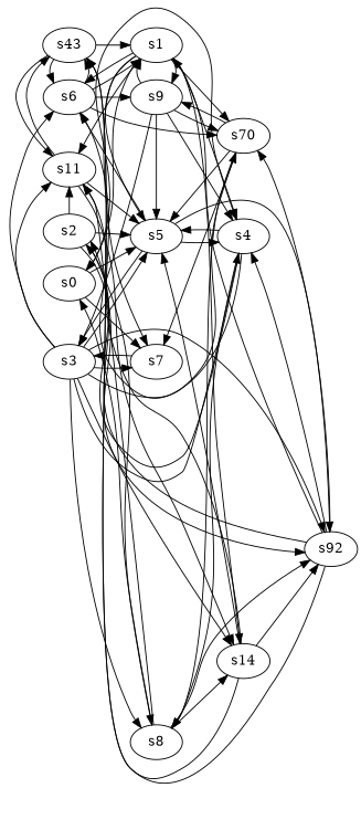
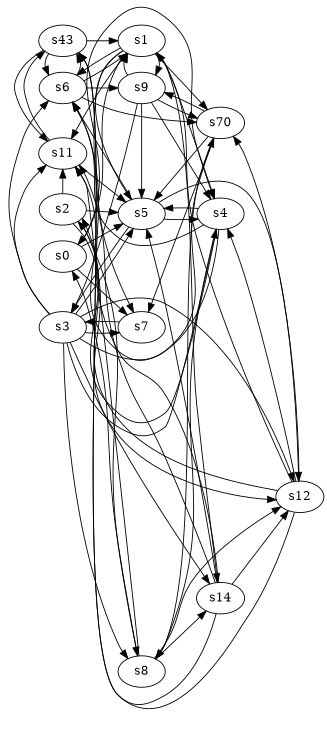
  digraph {
    rankdir=LR
    node [player=0]
    s0 [player=1]
    s4 [player=1]
    s5
    s7
    s6
    s11 [player=1]
    s2 [player=1]
    s8
-   s12 [label=s92]
+   s12
    s3
    s1
    s9
    n13 [label=s70]
    s14
    n15 [label=s43]
    s0 -> s4 [constraint="time == 4 || time == 11 || time == 18"]
    s0 -> s5
    s0 -> s7 [constraint="!(time % 6 == 4)"]
    s4 -> s5 [constraint="!(time % 6 == 2)"]
+   s4 -> s6 [constraint="time % 3 == 2 && time % 3 == 0"]
    s4 -> s11 [constraint="time % 5 == 0"]
    s4 -> s2 [constraint="time % 2 == 1 || time % 3 == 0"]
    s4 -> s8 [constraint="time % 6 == 4"]
    s5 -> s4
    s5 -> s6 [constraint="time % 2 == 1 && time % 5 == 2"]
    s5 -> s12 [constraint="time % 2 == 1 && time % 4 == 1"]
    s5 -> s3 [constraint="time % 3 == 2"]
    s7 -> s3 [constraint="time % 2 == 1"]
    s6 -> s1
    s6 -> s9
    s6 -> n13
    s6 -> n15 [constraint="time % 3 == 2 || time % 4 == 2"]
    s11 -> s5 [constraint="time % 7 == 3"]
    s11 -> n15 [constraint="!(time % 3 == 2)"]
    s2 -> s5
    s2 -> s11 [constraint="time % 4 == 0 && time % 3 == 0"]
    s2 -> s8 [constraint="time % 4 == 2 && time % 4 == 2"]
    s2 -> s12 [constraint="time == 24"]
    s8 -> s0 [constraint="time % 7 == 6"]
    s8 -> s11 [constraint="time % 3 == 1 && time % 5 == 1"]
    s8 -> s12 [constraint="time % 2 == 0 || time % 4 == 0"]
    s8 -> s14
    s12 -> s4 [constraint="time == 0 || time == 7 || time == 9 || time == 13 || time == 15"]
    s12 -> s2 [constraint="time % 3 == 1 && time % 5 == 2"]
    s12 -> s1 [constraint="time % 3 == 0 && time % 3 == 0"]
    s12 -> n13 [constraint="time % 4 == 3"]
    s12 -> n15 [constraint="time % 2 == 1"]
    s3 -> s4 [constraint="time % 3 == 1"]
    s3 -> s5
    s3 -> s7
    s3 -> s6 [constraint="time % 8 == 7"]
    s3 -> s11 [constraint="time % 2 == 0 && time % 5 == 0"]
    s3 -> s8
    s3 -> s12
    s3 -> n13 [constraint="time % 8 == 5"]
    s3 -> s14
    s1 -> s0 [constraint="time % 8 == 0"]
    s1 -> s4 [constraint="time == 15"]
    s1 -> s5 [constraint="!(time % 2 == 0)"]
    s1 -> s7 [constraint="time % 4 == 1 && time % 3 == 2"]
    s1 -> s6 [constraint="!(time % 3 == 1)"]
    s1 -> s11 [constraint="!(time % 6 == 3)"]
    s1 -> s9 [constraint="!(time % 2 == 0)"]
    s1 -> n13
    s1 -> s14 [constraint="time == 1 || time == 8 || time == 9 || time == 12 || time == 21"]
    s9 -> s4 [constraint="!(time % 5 == 4)"]
    s9 -> s5 [constraint="time == 4 || time == 6"]
    s9 -> s3 [constraint="time % 6 == 0"]
    s9 -> s1 [constraint="!(time % 5 == 3)"]
    s9 -> n13 [constraint="!(time % 4 == 3)"]
    n13 -> s5 [constraint="time % 4 == 3 || time % 5 == 0"]
    n13 -> s7 [constraint="time % 3 == 2 && time % 4 == 2"]
    n13 -> s8 [constraint="time % 4 == 2"]
    n13 -> s9 [constraint="time == 5 || time == 9 || time == 20 || time == 27"]
    s14 -> s5 [constraint="time % 4 == 2 && time % 3 == 2"]
    s14 -> s6 [constraint="time % 2 == 1 || time % 4 == 0"]
-   s11 -> s14 [constraint="!(time % 3 == 0)"]
+   s14 -> s11 [constraint="!(time % 3 == 0)"]
    s14 -> s12
    s14 -> n15 [constraint="time == 5 || time == 7 || time == 13"]
    n15 -> s6 [constraint="!(time % 2 == 0)"]
    n15 -> s11 [constraint="time % 3 == 1 || time % 5 == 2"]
    n15 -> s1
  }
